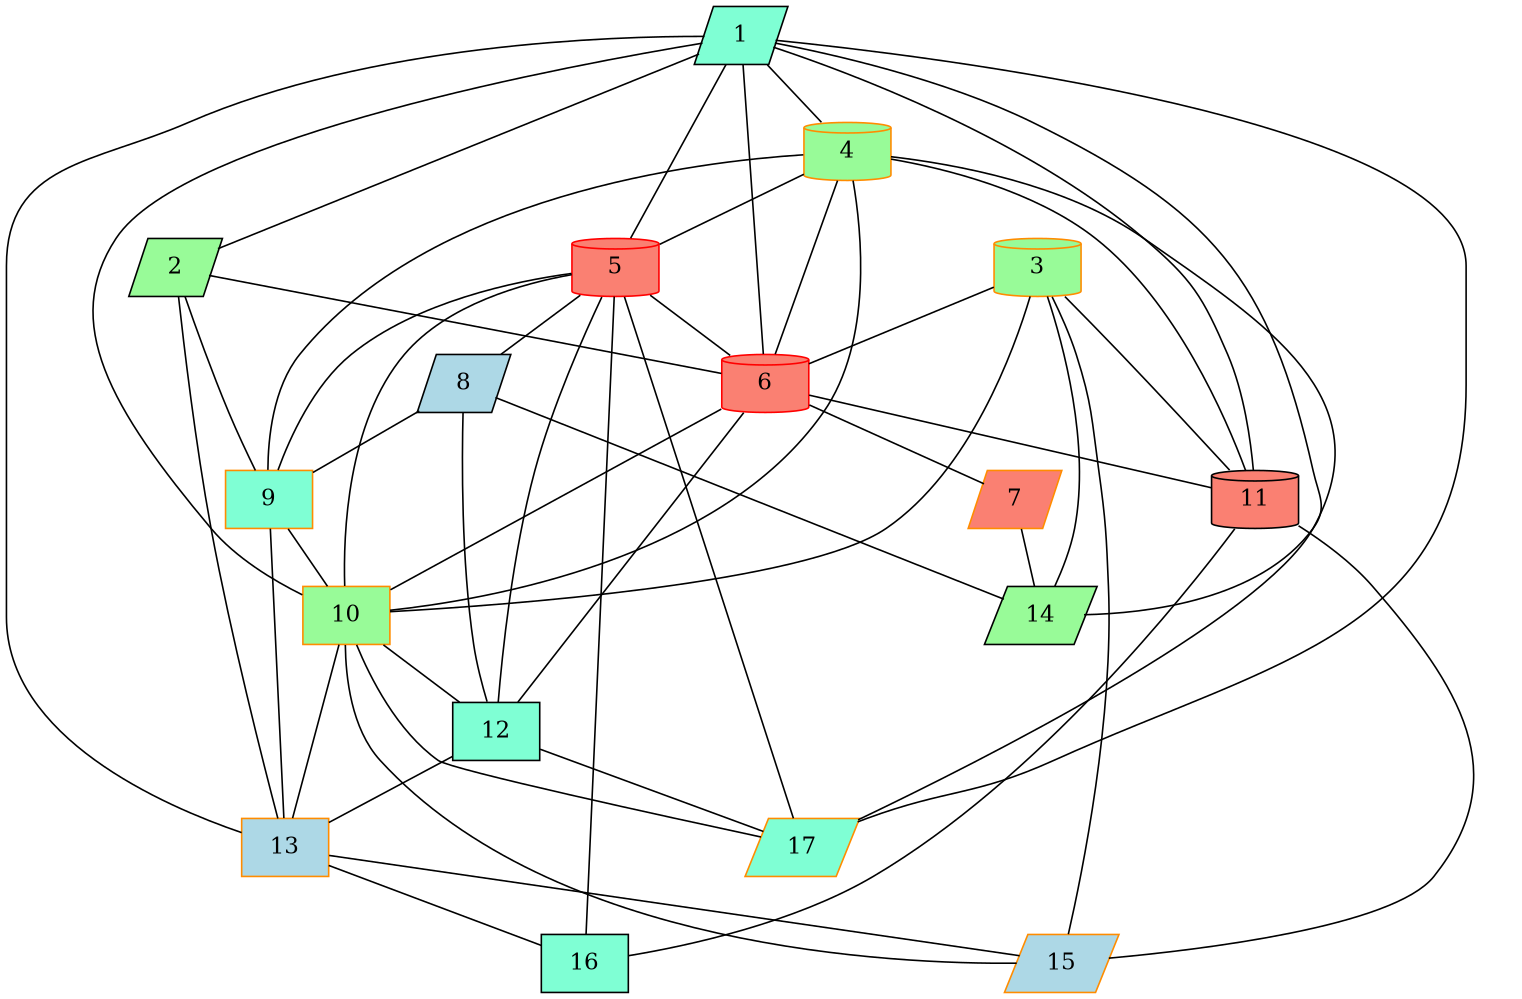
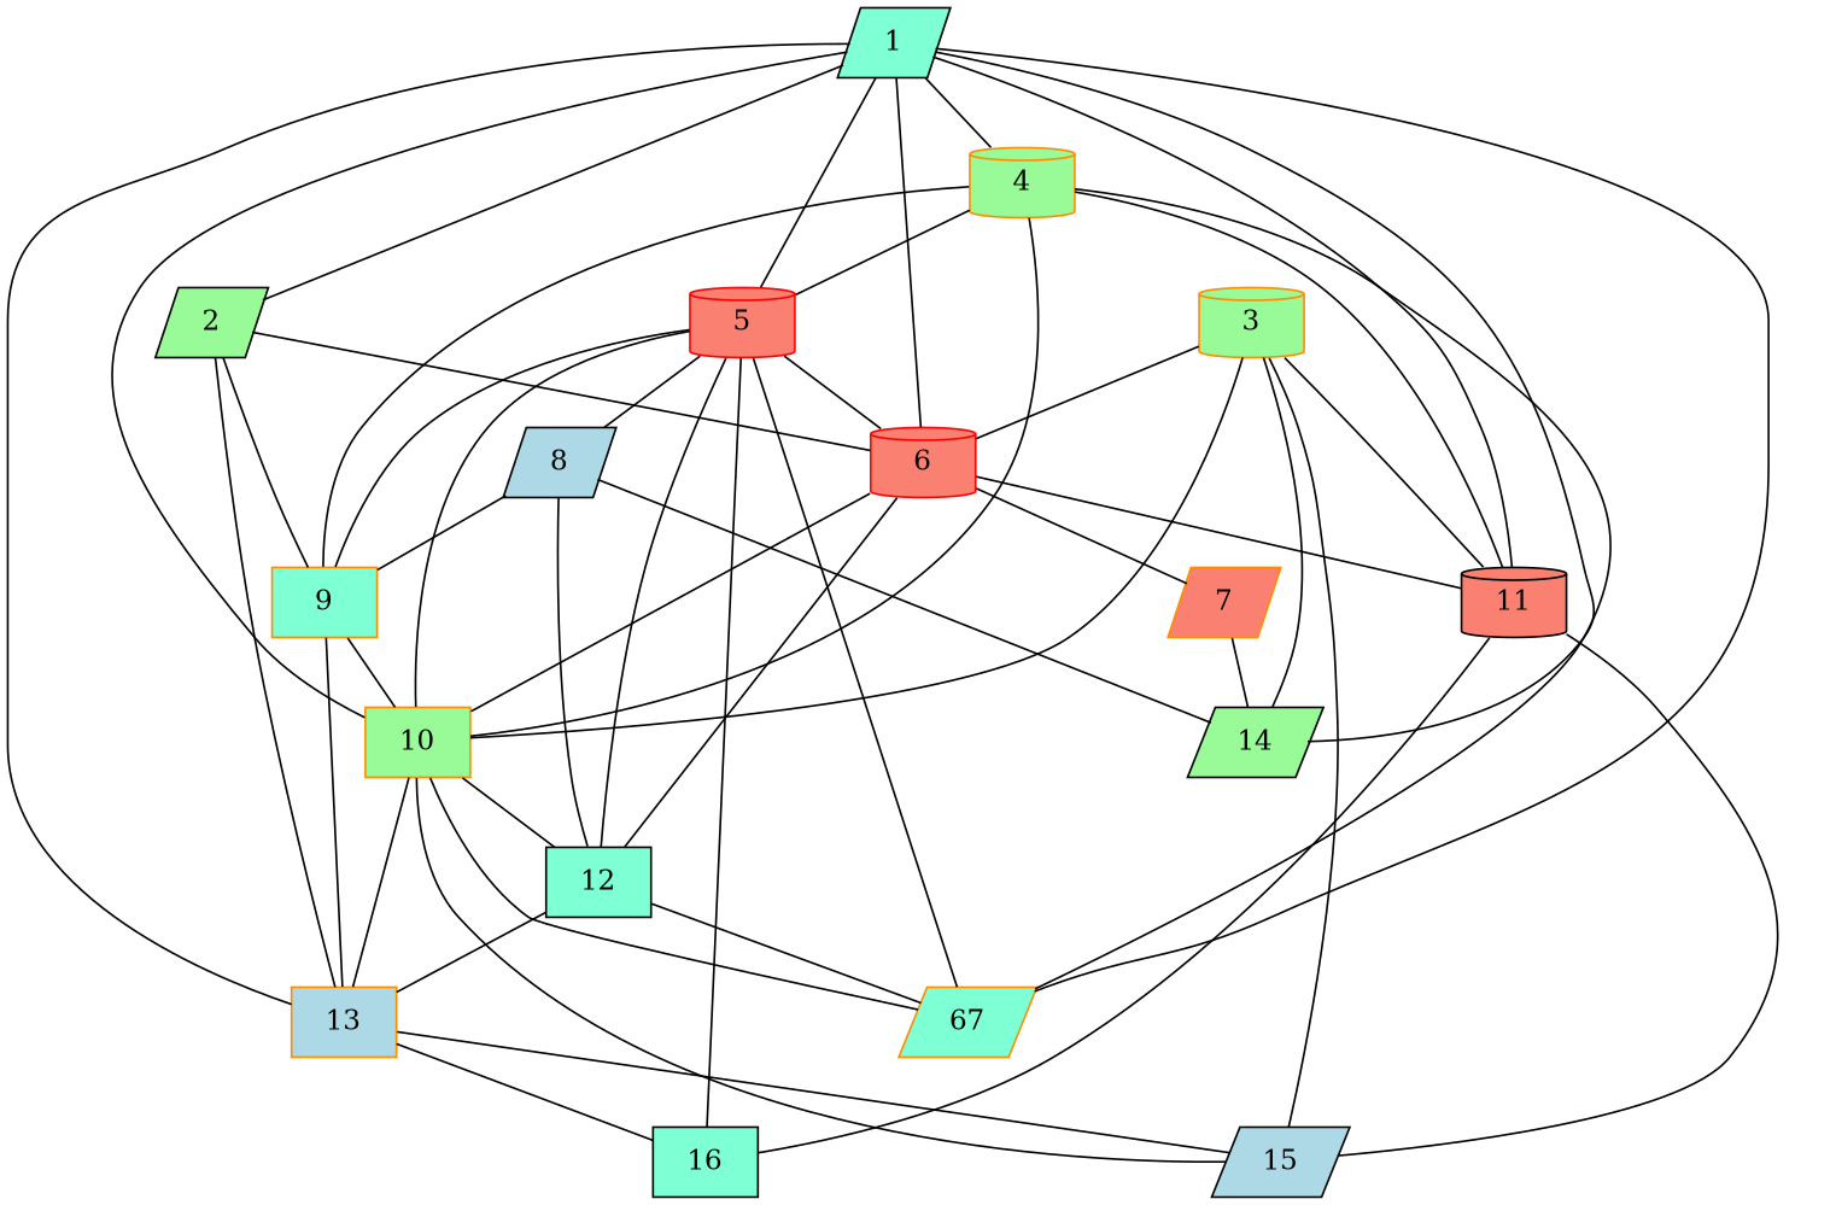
  graph {
    node [color=black fillcolor=aquamarine shape=parallelogram style=filled]
    edge [weight=1.0]
    1
    2 [fillcolor=palegreen]
    4 [color=darkorange fillcolor=palegreen shape=cylinder]
    5 [color=red fillcolor=salmon shape=cylinder]
    6 [color=red fillcolor=salmon shape=cylinder]
    10 [color=darkorange fillcolor=palegreen shape=box]
    11 [fillcolor=salmon shape=cylinder]
    13 [color=darkorange fillcolor=lightblue shape=box]
    14 [fillcolor=palegreen]
-   17 [color=darkorange]
+   17 [color=darkorange label=67]
    9 [color=darkorange shape=box]
    8 [fillcolor=lightblue]
    12 [shape=box]
    16 [shape=box]
    7 [color=darkorange fillcolor=salmon]
-   15 [color=darkorange fillcolor=lightblue]
+   15 [fillcolor=lightblue]
    3 [color=darkorange fillcolor=palegreen shape=cylinder]
    1 -- 2
    1 -- 4
    1 -- 5 [weight=2.0]
    1 -- 6 [weight=2.0]
    1 -- 10 [weight=2.0]
    1 -- 11 [weight=2.0]
    1 -- 13
    1 -- 14
    1 -- 17
    2 -- 6 [weight=2.0]
    2 -- 13
    2 -- 9
    4 -- 5
-   4 -- 6
    4 -- 10
    4 -- 11 [weight=2.0]
    4 -- 17
    4 -- 9
    5 -- 6 [weight=2.0]
    5 -- 10 [weight=2.0]
    5 -- 17
    5 -- 9
    5 -- 8 [weight=2.0]
    5 -- 12
    5 -- 16
    6 -- 10 [weight=2.0]
    6 -- 11 [weight=2.0]
    6 -- 12 [weight=2.0]
    6 -- 7
    10 -- 13
    10 -- 17
    10 -- 12
    10 -- 15
    11 -- 16
    11 -- 15
    13 -- 16
    13 -- 15
    9 -- 10
    9 -- 13
    8 -- 14
    8 -- 9
    8 -- 12
    12 -- 13
    12 -- 17
    7 -- 14
    3 -- 6
    3 -- 10 [weight=2.0]
    3 -- 11 [weight=2.0]
    3 -- 14
    3 -- 15
  }
